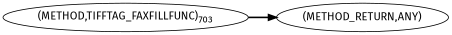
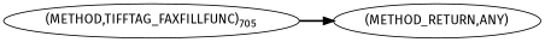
  digraph {
    rankdir=LR
    fontname="Fira Sans"
    node [fontname="Fira Sans"]
-   n1 [label=<(METHOD,TIFFTAG_FAXFILLFUNC)<SUB>703</SUB>>]
+   n1 [label=<(METHOD,TIFFTAG_FAXFILLFUNC)<SUB>705</SUB>>]
    n2 [label=<(METHOD_RETURN,ANY)>]
    n1 -> n2 [style=bold fontname="Fira Sans"]
  }
